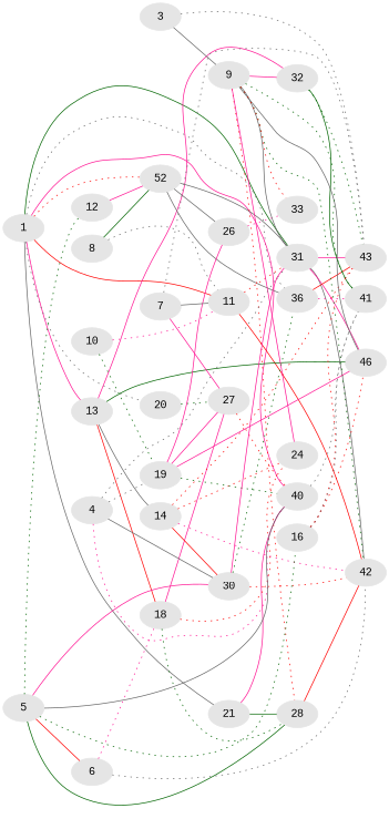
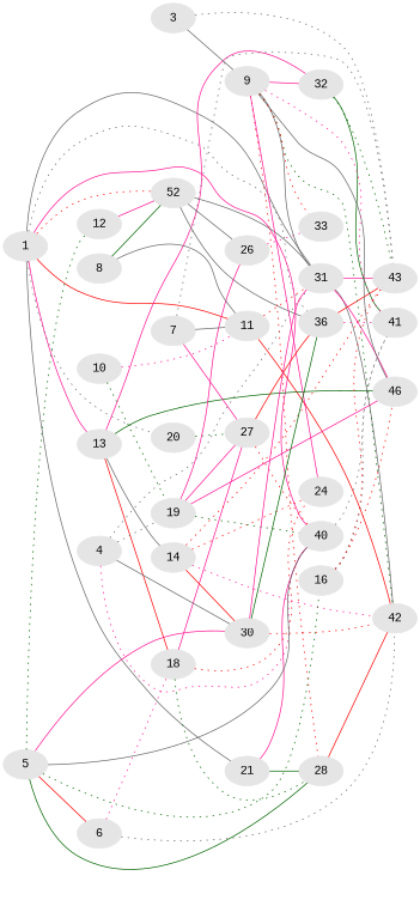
  graph {
    fontname="Liberation Mono"
    rankdir=LR
    node [color=gray90 fontname="Liberation Mono" style=filled]
    edge [color=deeppink fontname="Liberation Mono" style=solid]
    1 [super="+2"]
    11 [super="+23"]
    13 [super="+15"]
    21
    n5 [label=52 super="+34"]
    31 [super="+35"]
    36 [super="+38"]
    40 [super="+47"]
    20
    42 [super="+44"]
    18 [super="+53"]
    32 [super="+52"]
    46
    14
    28 [super="+29"]
    26
    43 [super="+51"]
    41
    9 [super="+37"]
    24
    33
    3
    19 [super="+39"]
    27 [super="+48"]
    4
    30 [super="+45"]
    5 [super="+17"]
    6
    12
    16 [super="+49"]
    7 [super="+25"]
    8
    10
    1 -- 11 [color=red]
    1 -- 13
    1 -- 21 [color=gray40]
    1 -- n5 [color=red style=dotted]
-   1 -- 31 [color=darkgreen]
+   1 -- 31 [color=gray40]
    1 -- 36 [color=gray40 style=dotted]
    1 -- 40
    1 -- 20 [color=gray40 style=dotted]
    11 -- 31 [color=red style=dotted]
    11 -- 42 [color=red]
    13 -- 18 [color=red]
    13 -- 32
    13 -- 46 [color=darkgreen]
    13 -- 14 [color=gray40]
    21 -- 40
    21 -- 28 [color=darkgreen]
    n5 -- 31 [color=gray40]
    n5 -- 36 [color=gray40]
    n5 -- 26 [color=gray40]
    31 -- 42 [color=gray40]
    31 -- 46
    31 -- 43
    36 -- 43 [color=red weight=2]
    36 -- 41 [style=dotted]
    40 -- 41 [color=gray40 style=dotted]
    20 -- 27 [color=darkgreen style=dotted]
    18 -- 28 [color=darkgreen style=dotted]
    18 -- 24 [color=red style=dotted]
    18 -- 27
    32 -- 43 [color=darkgreen style=dotted]
    32 -- 41 [color=darkgreen]
    14 -- 42 [style=dotted weight=2]
    14 -- 43 [color=red style=dotted]
    14 -- 24 [color=red style=dotted]
    14 -- 30 [color=red]
    28 -- 42 [color=red]
    26 -- 33 [style=dotted]
    9 -- 31 [color=gray40]
    9 -- 42 [color=darkgreen style=dotted]
    9 -- 32
    9 -- 46 [color=gray40]
    9 -- 28 [color=red style=dotted]
-   9 -- 41 [color=darkgreen style=dotted]
+   9 -- 41 [style=dotted]
    9 -- 24
    9 -- 33 [color=red style=dotted]
    3 -- 43 [color=gray40 style=dotted]
    3 -- 9 [color=gray40]
    19 -- 40 [color=darkgreen style=dotted]
    19 -- 46
    19 -- 26
    19 -- 27
+   27 -- 36 [color=red]
    27 -- 40 [color=red style=dotted]
    4 -- 31 [color=gray40 style=dotted]
    4 -- 40 [style=dotted]
    4 -- 19 [color=gray40 style=dotted]
    4 -- 30 [color=gray40]
    30 -- 31 [weight=2]
-   30 -- 36 [color=darkgreen style=dotted]
+   30 -- 36 [color=darkgreen]
    30 -- 42 [color=red style=dotted]
    5 -- 40 [color=gray40]
    5 -- 28 [color=darkgreen]
    5 -- 30
    5 -- 6 [color=red]
    5 -- 12 [color=darkgreen style=dotted]
    5 -- 16 [color=darkgreen style=dotted]
    6 -- 42 [color=gray40 style=dotted]
    6 -- 18 [style=dotted]
    12 -- n5
    16 -- 46 [color=red style=dotted]
    16 -- 43 [color=red style=dotted]
    16 -- 41 [color=gray40 style=dotted]
    7 -- 11 [color=gray40]
    7 -- 43 [color=gray40 style=dotted]
    7 -- 27
-   8 -- 11 [color=gray40 style=dotted]
+   8 -- 11 [color=gray40]
    8 -- n5 [color=darkgreen]
    10 -- 11 [style=dotted]
    10 -- 19 [color=darkgreen style=dotted]
  }
